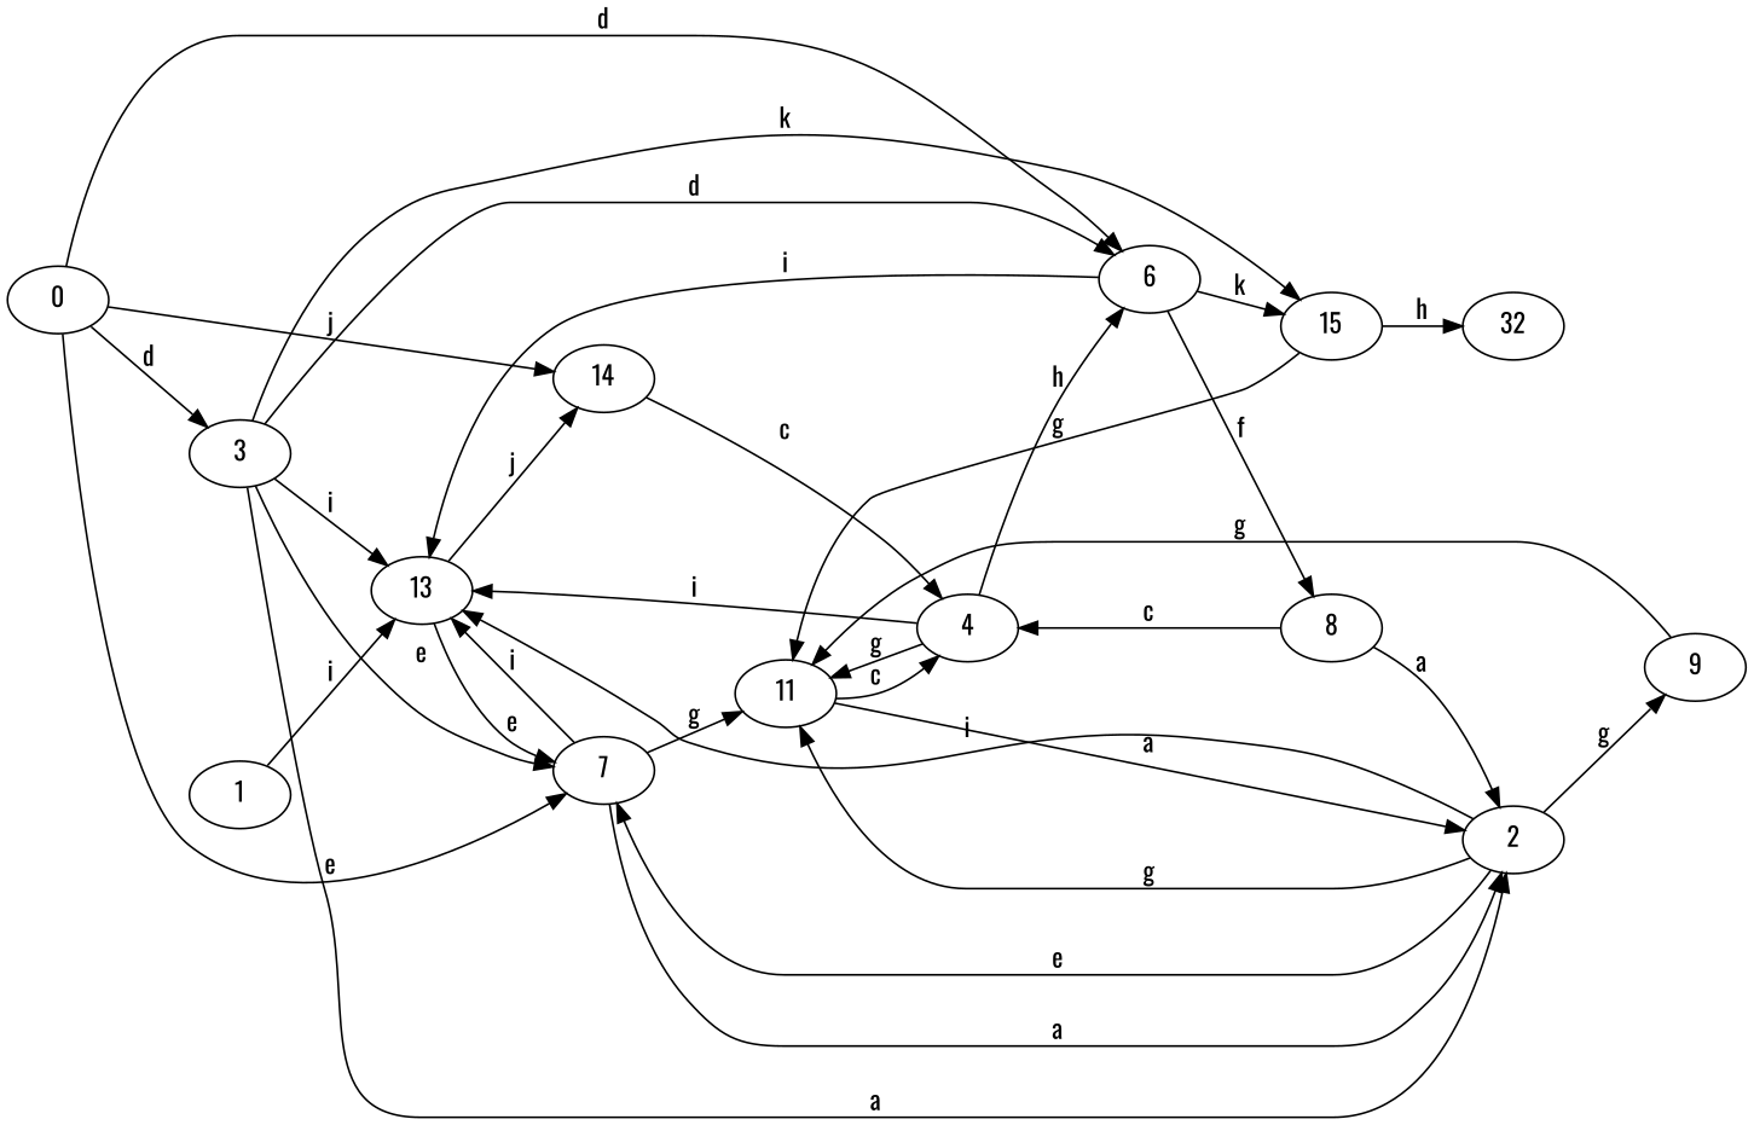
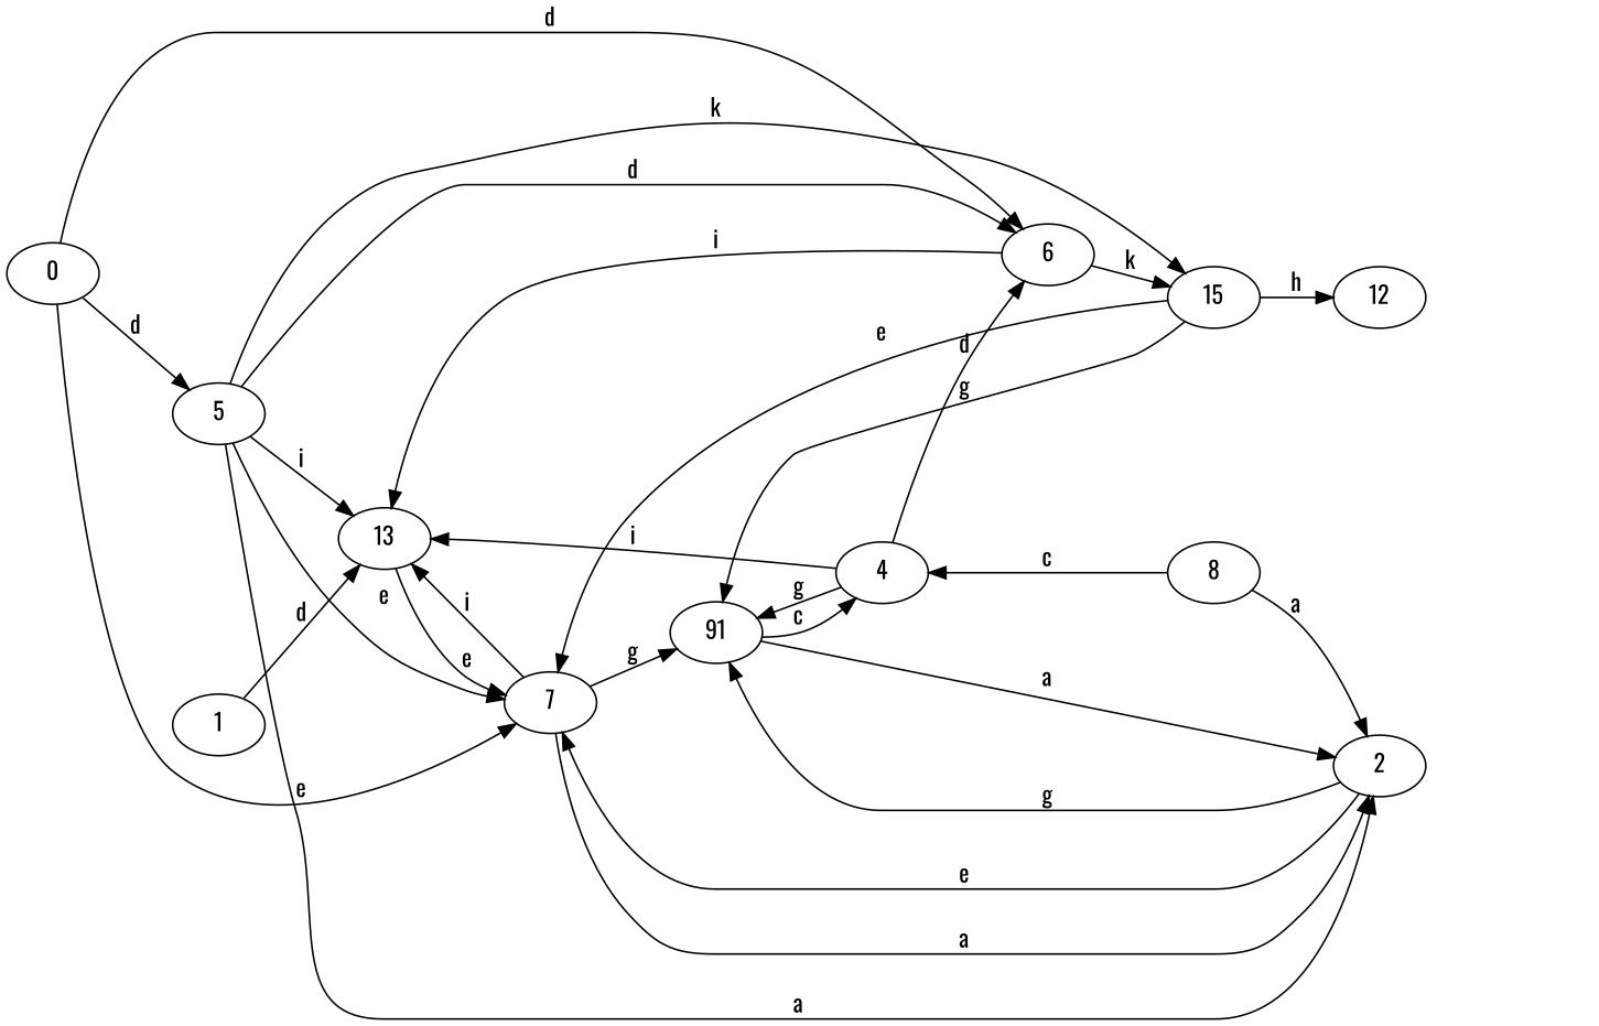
  strict digraph {
    fontname=Oswald
    rankdir=LR
    node [fontname=Oswald]
    edge [fontname=Oswald]
    1
    13
    7
-   14
    2
-   9
-   11
+   11 [label=91]
    4
    6
    15
    8
-   5 [label=3]
-   12 [label=32]
+   5
+   12
    0
-   1 -> 13 [label=i]
+   1 -> 13 [label=d]
    13 -> 7 [label=e]
-   13 -> 14 [label=j]
    7 -> 13 [label=i]
    7 -> 2 [label=a]
    7 -> 11 [label=g]
-   14 -> 4 [label=c]
-   2 -> 13 [label=i]
    2 -> 7 [label=e]
-   2 -> 9 [label=g]
    2 -> 11 [label=g]
-   9 -> 11 [label=g]
    11 -> 2 [label=a]
    11 -> 4 [label=c]
    4 -> 13 [label=i]
    4 -> 11 [label=g]
-   4 -> 6 [label=h]
+   4 -> 6 [label=d]
    6 -> 13 [label=i]
    6 -> 15 [label=k]
-   6 -> 8 [label=f]
+   15 -> 7 [label=e]
    15 -> 11 [label=g]
    15 -> 12 [label=h]
    8 -> 2 [label=a]
    8 -> 4 [label=c]
    5 -> 13 [label=i]
    5 -> 7 [label=e]
    5 -> 2 [label=a]
    5 -> 6 [label=d]
    5 -> 15 [label=k]
    0 -> 7 [label=e]
-   0 -> 14 [label=j]
    0 -> 6 [label=d]
    0 -> 5 [label=d]
  }
